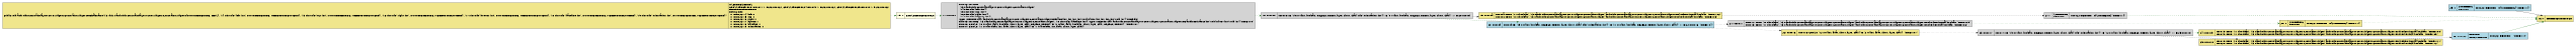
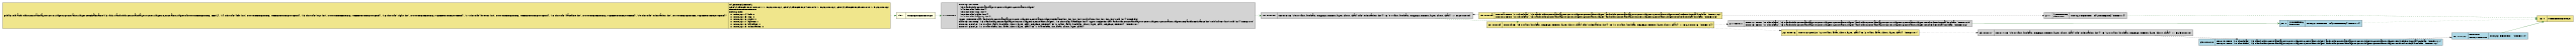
  digraph {
    rankdir=LR
    node [fillcolor=khaki shape=record style=filled]
    edge [arrowhead=normal color=darkgreen style=dashed]
-   n1 [fillcolor=lightyellow label="{15\:\ ?|CONST_ENTER_BLOCK\l}"]
+   n1 [fillcolor=lightyellow label="{15\:\ ?|MTH_ENTER_BLOCK\l}"]
    n2 [fillcolor=lightgrey label="{17\:\ 0x0000|0x0000: INVOKE  \l  (r3 I:androidx.constraintlayout.core.widgets.ConstraintWidget)\l  (r4 I:int A[D('left' int)])\l  (r5 I:int A[D('top' int)])\l  (r6 I:int A[D('right' int)])\l  (r7 I:int A[D('bottom' int)])\l type: VIRTUAL call: androidx.constraintlayout.core.widgets.ConstraintWidget.setFrame(int, int, int, int):void A[MD:(int, int, int, int):void (m)] (LINE:99)\l0x0003: INVOKE  (r3 I:androidx.constraintlayout.core.widgets.ConstraintWidget), (r8 I:int A[D('baseline' int)]) type: VIRTUAL call: androidx.constraintlayout.core.widgets.ConstraintWidget.setBaselineDistance(int):void A[MD:(int):void (m)] (LINE:100)\l0x0006: CONST  (r0 I:??[int, float, boolean, short, byte, char, OBJECT, ARRAY]) = (0 ??[int, float, boolean, short, byte, char, OBJECT, ARRAY])  (LINE:101)\l0x0007: CONST  (r1 I:??[boolean, int, float, short, byte, char]) = (1 ??[boolean, int, float, short, byte, char]) \l}"]
    n3 [fillcolor=lightgrey label="{18\:\ 0x0008|0x0008: IF  (r9 I:??[int, boolean, OBJECT, ARRAY, byte, short, char] A[D('orientation' int)]) != (0 ??[int, boolean, OBJECT, ARRAY, byte, short, char])  \-\> B:20:0x000f \l}"]
    n4 [label="{19\:\ 0x000a|0x000a: IPUT  (r1 I:boolean), (r3 I:androidx.constraintlayout.core.widgets.ConstraintWidget) androidx.constraintlayout.core.widgets.ConstraintWidget.resolvedHorizontal boolean  (LINE:102)\l0x000c: IPUT  (r0 I:boolean), (r3 I:androidx.constraintlayout.core.widgets.ConstraintWidget) androidx.constraintlayout.core.widgets.ConstraintWidget.resolvedVertical boolean  (LINE:103)\l}"]
-   n5 [fillcolor=lightblue label="{20\:\ 0x000f|0x000f: IF  (r9 I:??[int, boolean, OBJECT, ARRAY, byte, short, char] A[D('orientation' int)]) != (r1 I:??[int, boolean, OBJECT, ARRAY, byte, short, char])  \-\> B:22:0x0016  (LINE:104)\l}"]
+   n5 [label="{20\:\ 0x000f|0x000f: IF  (r9 I:??[int, boolean, OBJECT, ARRAY, byte, short, char] A[D('orientation' int)]) != (r1 I:??[int, boolean, OBJECT, ARRAY, byte, short, char])  \-\> B:22:0x0016  (LINE:104)\l}"]
    n6 [fillcolor=lightgrey label="{27\:\ ?|SYNTHETIC\lRETURN\l|0x0022: RETURN   A[SYNTHETIC] (LINE:114)\l}"]
    n7 [fillcolor=lightgrey label="{21\:\ 0x0011|0x0011: IPUT  (r0 I:boolean), (r3 I:androidx.constraintlayout.core.widgets.ConstraintWidget) androidx.constraintlayout.core.widgets.ConstraintWidget.resolvedHorizontal boolean  (LINE:105)\l0x0013: IPUT  (r1 I:boolean), (r3 I:androidx.constraintlayout.core.widgets.ConstraintWidget) androidx.constraintlayout.core.widgets.ConstraintWidget.resolvedVertical boolean  (LINE:106)\l}"]
    n8 [label="{22\:\ 0x0016|0x0016: CONST  (r2 I:??[int, float, short, byte, char]) = (2 ??[int, float, short, byte, char])  (LINE:107)\l}"]
-   n9 [label="{16\:\ ?|ENTER_EXIT_BLOCK\l}"]
-   n10 [label="{28\:\ ?|SYNTHETIC\lRETURN\l|0x0022: RETURN   A[SYNTHETIC] (LINE:114)\l}"]
+   n9 [label="{16\:\ ?|MTH_EXIT_BLOCK\l}"]
+   n10 [fillcolor=lightblue label="{28\:\ ?|SYNTHETIC\lRETURN\l|0x0022: RETURN   A[SYNTHETIC] (LINE:114)\l}"]
    n11 [fillcolor=lightgrey label="{23\:\ 0x0017|0x0017: IF  (r9 I:??[int, boolean, OBJECT, ARRAY, byte, short, char] A[D('orientation' int)]) != (r2 I:??[int, boolean, OBJECT, ARRAY, byte, short, char])  \-\> B:25:0x001e \l}"]
-   n12 [label="{24\:\ 0x0019|0x0019: IPUT  (r1 I:boolean), (r3 I:androidx.constraintlayout.core.widgets.ConstraintWidget) androidx.constraintlayout.core.widgets.ConstraintWidget.resolvedHorizontal boolean  (LINE:108)\l0x001b: IPUT  (r1 I:boolean), (r3 I:androidx.constraintlayout.core.widgets.ConstraintWidget) androidx.constraintlayout.core.widgets.ConstraintWidget.resolvedVertical boolean  (LINE:109)\l}"]
-   n13 [label="{25\:\ 0x001e|0x001e: IPUT  (r0 I:boolean), (r3 I:androidx.constraintlayout.core.widgets.ConstraintWidget) androidx.constraintlayout.core.widgets.ConstraintWidget.resolvedHorizontal boolean  (LINE:111)\l0x0020: IPUT  (r0 I:boolean), (r3 I:androidx.constraintlayout.core.widgets.ConstraintWidget) androidx.constraintlayout.core.widgets.ConstraintWidget.resolvedVertical boolean  (LINE:112)\l}"]
+   n13 [fillcolor=lightblue label="{25\:\ 0x001e|0x001e: IPUT  (r0 I:boolean), (r3 I:androidx.constraintlayout.core.widgets.ConstraintWidget) androidx.constraintlayout.core.widgets.ConstraintWidget.resolvedHorizontal boolean  (LINE:111)\l0x0020: IPUT  (r0 I:boolean), (r3 I:androidx.constraintlayout.core.widgets.ConstraintWidget) androidx.constraintlayout.core.widgets.ConstraintWidget.resolvedVertical boolean  (LINE:112)\l}"]
    n14 [fillcolor=lightblue label="{26\:\ 0x0022|RETURN\lORIG_VIRTUAL\l|0x0022: RETURN    (LINE:114)\l}"]
-   n15 [fillcolor=lightblue label="{29\:\ ?|SYNTHETIC\lRETURN\l|0x0022: RETURN   A[SYNTHETIC] (LINE:114)\l}"]
    n16 [label="{public void androidx.constraintlayout.core.widgets.ConstraintWidget.setFinalFrame((r3 'this' I:androidx.constraintlayout.core.widgets.ConstraintWidget A[IMMUTABLE_TYPE, THIS]), (r4 I:int A[D('left' int), IMMUTABLE_TYPE, METHOD_ARGUMENT]), (r5 I:int A[D('top' int), IMMUTABLE_TYPE, METHOD_ARGUMENT]), (r6 I:int A[D('right' int), IMMUTABLE_TYPE, METHOD_ARGUMENT]), (r7 I:int A[D('bottom' int), IMMUTABLE_TYPE, METHOD_ARGUMENT]), (r8 I:int A[D('baseline' int), IMMUTABLE_TYPE, METHOD_ARGUMENT]), (r9 I:int A[D('orientation' int), IMMUTABLE_TYPE, METHOD_ARGUMENT]))  | USE_LINES_HINTS\lCROSS_EDGE: B:21:0x0011 \-\> B:26:0x0022, CROSS_EDGE: B:24:0x0019 \-\> B:26:0x0022, CROSS_EDGE: B:25:0x001e \-\> B:26:0x0022\lINLINE_NOT_NEEDED\lDebug Info:\l  \-1 \-0x0022: r4 'left' I\l  \-1 \-0x0022: r5 'top' I\l  \-1 \-0x0022: r6 'right' I\l  \-1 \-0x0022: r7 'bottom' I\l  \-1 \-0x0022: r8 'baseline' I\l  \-1 \-0x0022: r9 'orientation' I\l}"]
    n1 -> n2 [arrowhead=vee]
    n2 -> n3 [arrowhead=vee]
-   n3 -> n4 [color=black]
+   n4 -> n3 [color=black]
    n3 -> n5 [arrowhead=vee]
    n4 -> n6 [color=black]
    n5 -> n7 [color=black style=dotted]
    n5 -> n8 [color=black style=dotted]
    n6 -> n9
-   n7 -> n10 [arrowhead=vee style=dotted]
+   n7 -> n10 [arrowhead=vee style=solid]
    n8 -> n11 [color=black style=dotted]
    n10 -> n9 [arrowhead=vee style=dotted]
-   n11 -> n12 [arrowhead=vee style=dotted]
    n11 -> n13 [arrowhead=vee color=black]
    n13 -> n14 [color=black]
    n14 -> n9 [arrowhead=vee style=solid]
-   n15 -> n9 [color=black style=solid]
    n16 -> n1 [style=dotted]
  }
